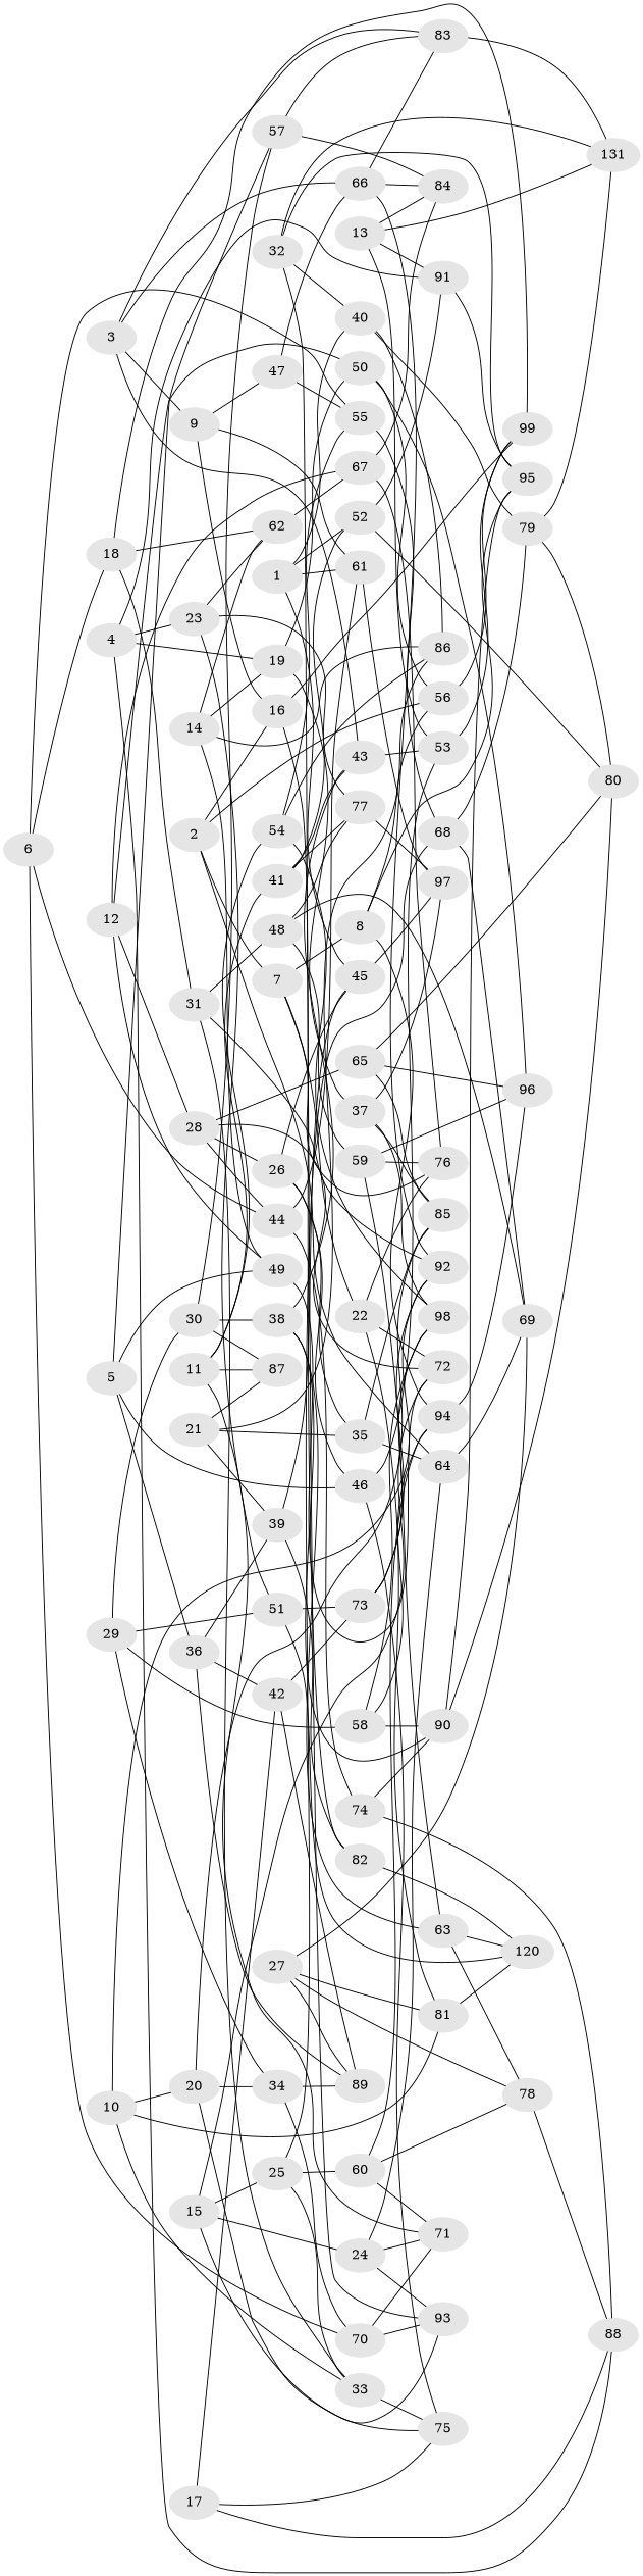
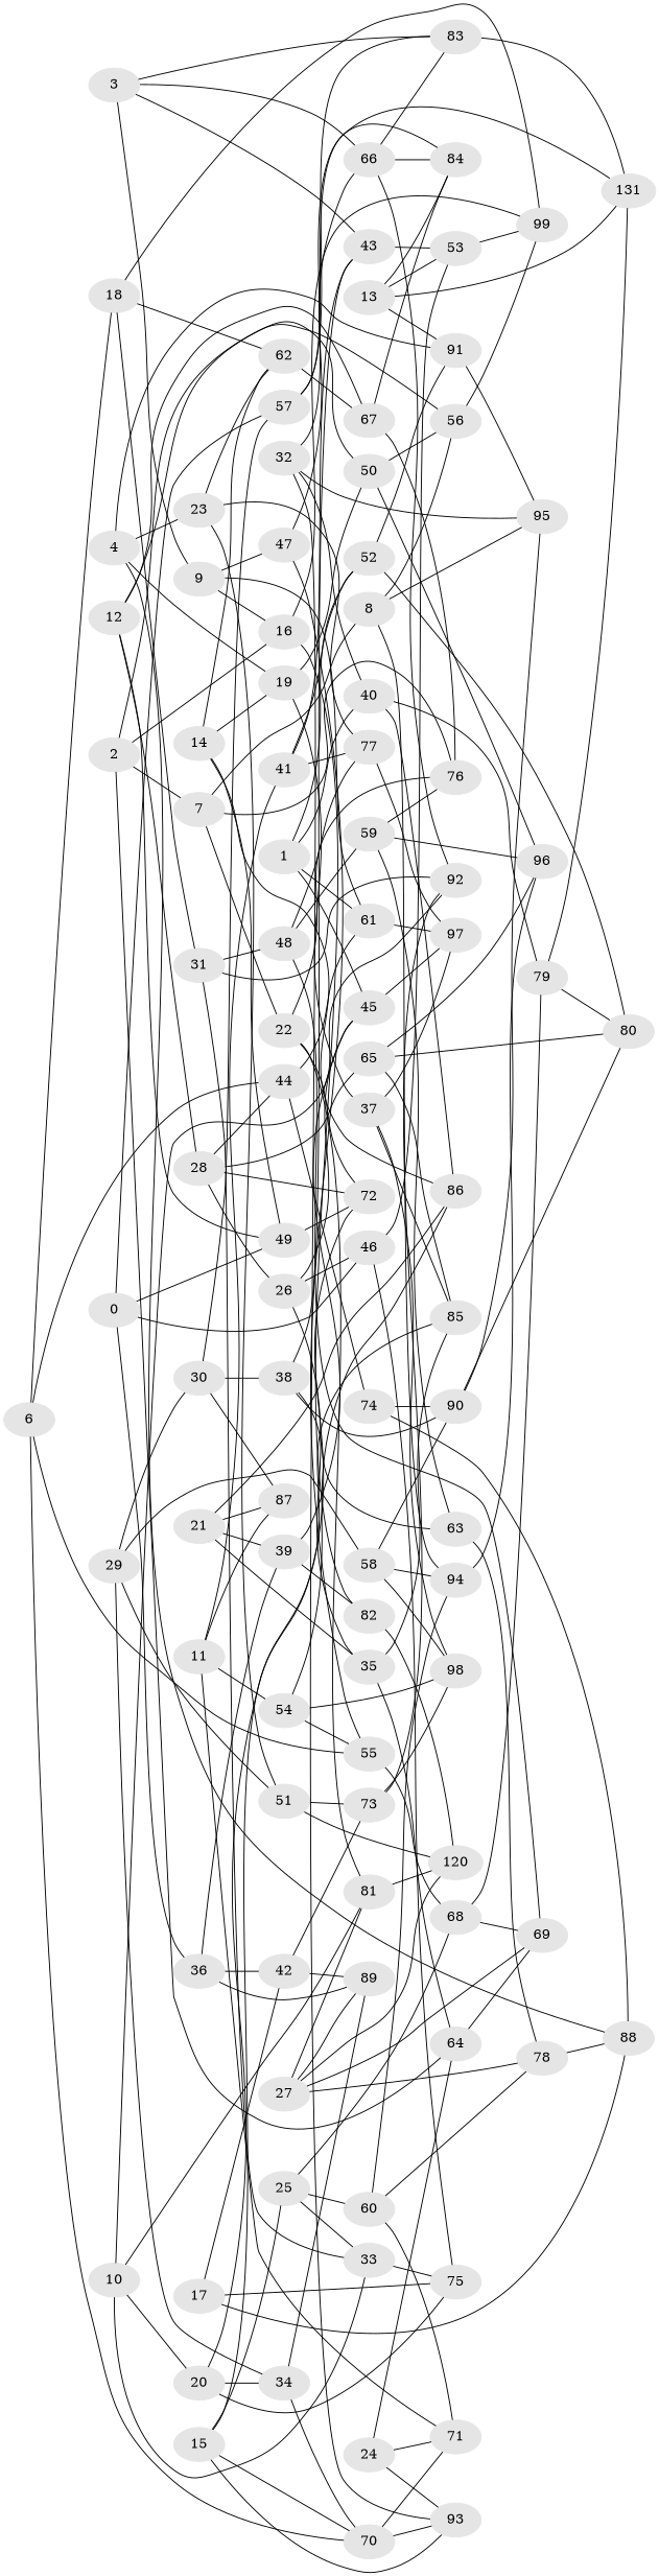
  graph {
    rankdir=LR
    node [color=gray90 style=filled]
    1
    40
    45
    52
    61
    86
    79
    97
    91
    80
    2
    7
    16
    56
    64
    8
    22
    76
    82
    99
    69
    3
    9
    43
    83
    66
    47
    53
    n29 [label=120]
    n30 [label=131]
    4
    19
    23
    88
    50
    37
    62
    51
    77
    95
-   5
+   5 [label=0]
    36
    46
    49
    57
    42
    39
    89
    75
    72
    84
    6
    18
    44
    55
    70
    31
    74
    68
    71
    93
    94
    81
    96
    10
    20
    33
    92
    34
    85
    11
    41
    54
    87
    98
    12
    28
    67
    26
    65
    13
    14
    15
    24
    25
    60
    17
    35
    73
    48
    21
    78
    27
    29
    30
    58
    38
    90
    63
    59
    32
    1 -- 40
    1 -- 45
    1 -- 52
    1 -- 61
    40 -- 86
    40 -- 79
    45 -- 97
    52 -- 91
    52 -- 80
    61 -- 97
    79 -- 80
    79 -- n30
    91 -- 95
    2 -- 7
    2 -- 16
    2 -- 56
    2 -- 64
    7 -- 8
    7 -- 22
    7 -- 76
    16 -- 82
    16 -- 99
    56 -- 99
    64 -- 69
    8 -- 56
    8 -- 95
    8 -- 94
    22 -- 76
    22 -- 72
    22 -- 81
    82 -- n29
    3 -- 9
    3 -- 43
    3 -- 83
    3 -- 66
    9 -- 61
    9 -- 16
    9 -- 47
    43 -- 53
    83 -- n30
    66 -- 83
    66 -- 84
    66 -- 92
    47 -- 66
    47 -- 55
    53 -- 99
    4 -- 91
    4 -- 19
    4 -- 23
    4 -- 88
    19 -- 50
    19 -- 37
    23 -- 62
    23 -- 51
    23 -- 77
    50 -- 56
    50 -- 96
    37 -- 97
    37 -- 85
    37 -- 98
    62 -- 67
    51 -- n29
    51 -- 73
    77 -- 97
    5 -- 36
    5 -- 46
    5 -- 49
    5 -- 57
    36 -- 42
    36 -- 39
    36 -- 89
    46 -- 53
    46 -- 75
    49 -- 72
    57 -- 83
    57 -- 84
    42 -- 89
    42 -- 73
    39 -- 45
    39 -- 82
    6 -- 18
    6 -- 44
    6 -- 55
    6 -- 70
    18 -- 99
    18 -- 62
    18 -- 31
    44 -- 61
    44 -- 74
    55 -- 68
    70 -- 71
    70 -- 93
    31 -- 33
    31 -- 92
    31 -- 48
    74 -- 88
    74 -- 90
    68 -- 79
    68 -- 69
    94 -- 96
    81 -- n29
    10 -- 81
    10 -- 20
    10 -- 33
    10 -- 92
    20 -- 75
    20 -- 34
    20 -- 85
    33 -- 75
    34 -- 89
    34 -- 70
    11 -- 71
    11 -- 41
    11 -- 54
    11 -- 87
    41 -- 52
    41 -- 43
    41 -- 77
    54 -- 86
    54 -- 55
    54 -- 98
    12 -- 50
    12 -- 49
    12 -- 28
    12 -- 67
    28 -- 72
    28 -- 44
    28 -- 26
    28 -- 65
    67 -- 76
    67 -- 84
    26 -- 45
    26 -- 46
    26 -- 35
    65 -- 80
    65 -- 96
    65 -- 85
    13 -- 91
    13 -- 53
    13 -- n30
    13 -- 84
    14 -- 86
    14 -- 19
    14 -- 62
    14 -- 49
    15 -- 72
    15 -- 93
-   15 -- 24
+   15 -- 70
    15 -- 25
    24 -- 64
    24 -- 71
    24 -- 93
    25 -- 68
    25 -- 33
    25 -- 60
    60 -- 71
    60 -- 94
    60 -- 78
    17 -- 88
    17 -- 42
    17 -- 75
    35 -- 64
    35 -- 85
    73 -- 92
    73 -- 98
    48 -- 69
    48 -- 77
    48 -- 59
    21 -- 86
    21 -- 39
    21 -- 87
    21 -- 35
    78 -- 88
    27 -- 69
    27 -- 89
    27 -- 81
    27 -- 78
    29 -- 51
    29 -- 34
    29 -- 30
    29 -- 58
    30 -- 57
    30 -- 87
    30 -- 38
    58 -- 94
    58 -- 98
    58 -- 90
    38 -- 43
    38 -- 90
    38 -- 63
    90 -- 80
    90 -- 95
-   63 -- n29
+   27 -- n29
    63 -- 78
    59 -- 76
    59 -- 96
    59 -- 63
    32 -- 40
    32 -- n30
    32 -- 95
    32 -- 93
  }
